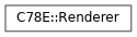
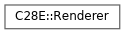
  digraph {
    rankdir=LR
-   n1 [color=grey40 fillcolor=white fontname=Helvetica fontsize=10 height=0.2 label="C78E::Renderer" shape=box style=filled width=0.4]
+   n1 [color=grey40 fillcolor=white fontname=Helvetica fontsize=10 height=0.2 label="C28E::Renderer" shape=box style=filled width=0.4]
  }
